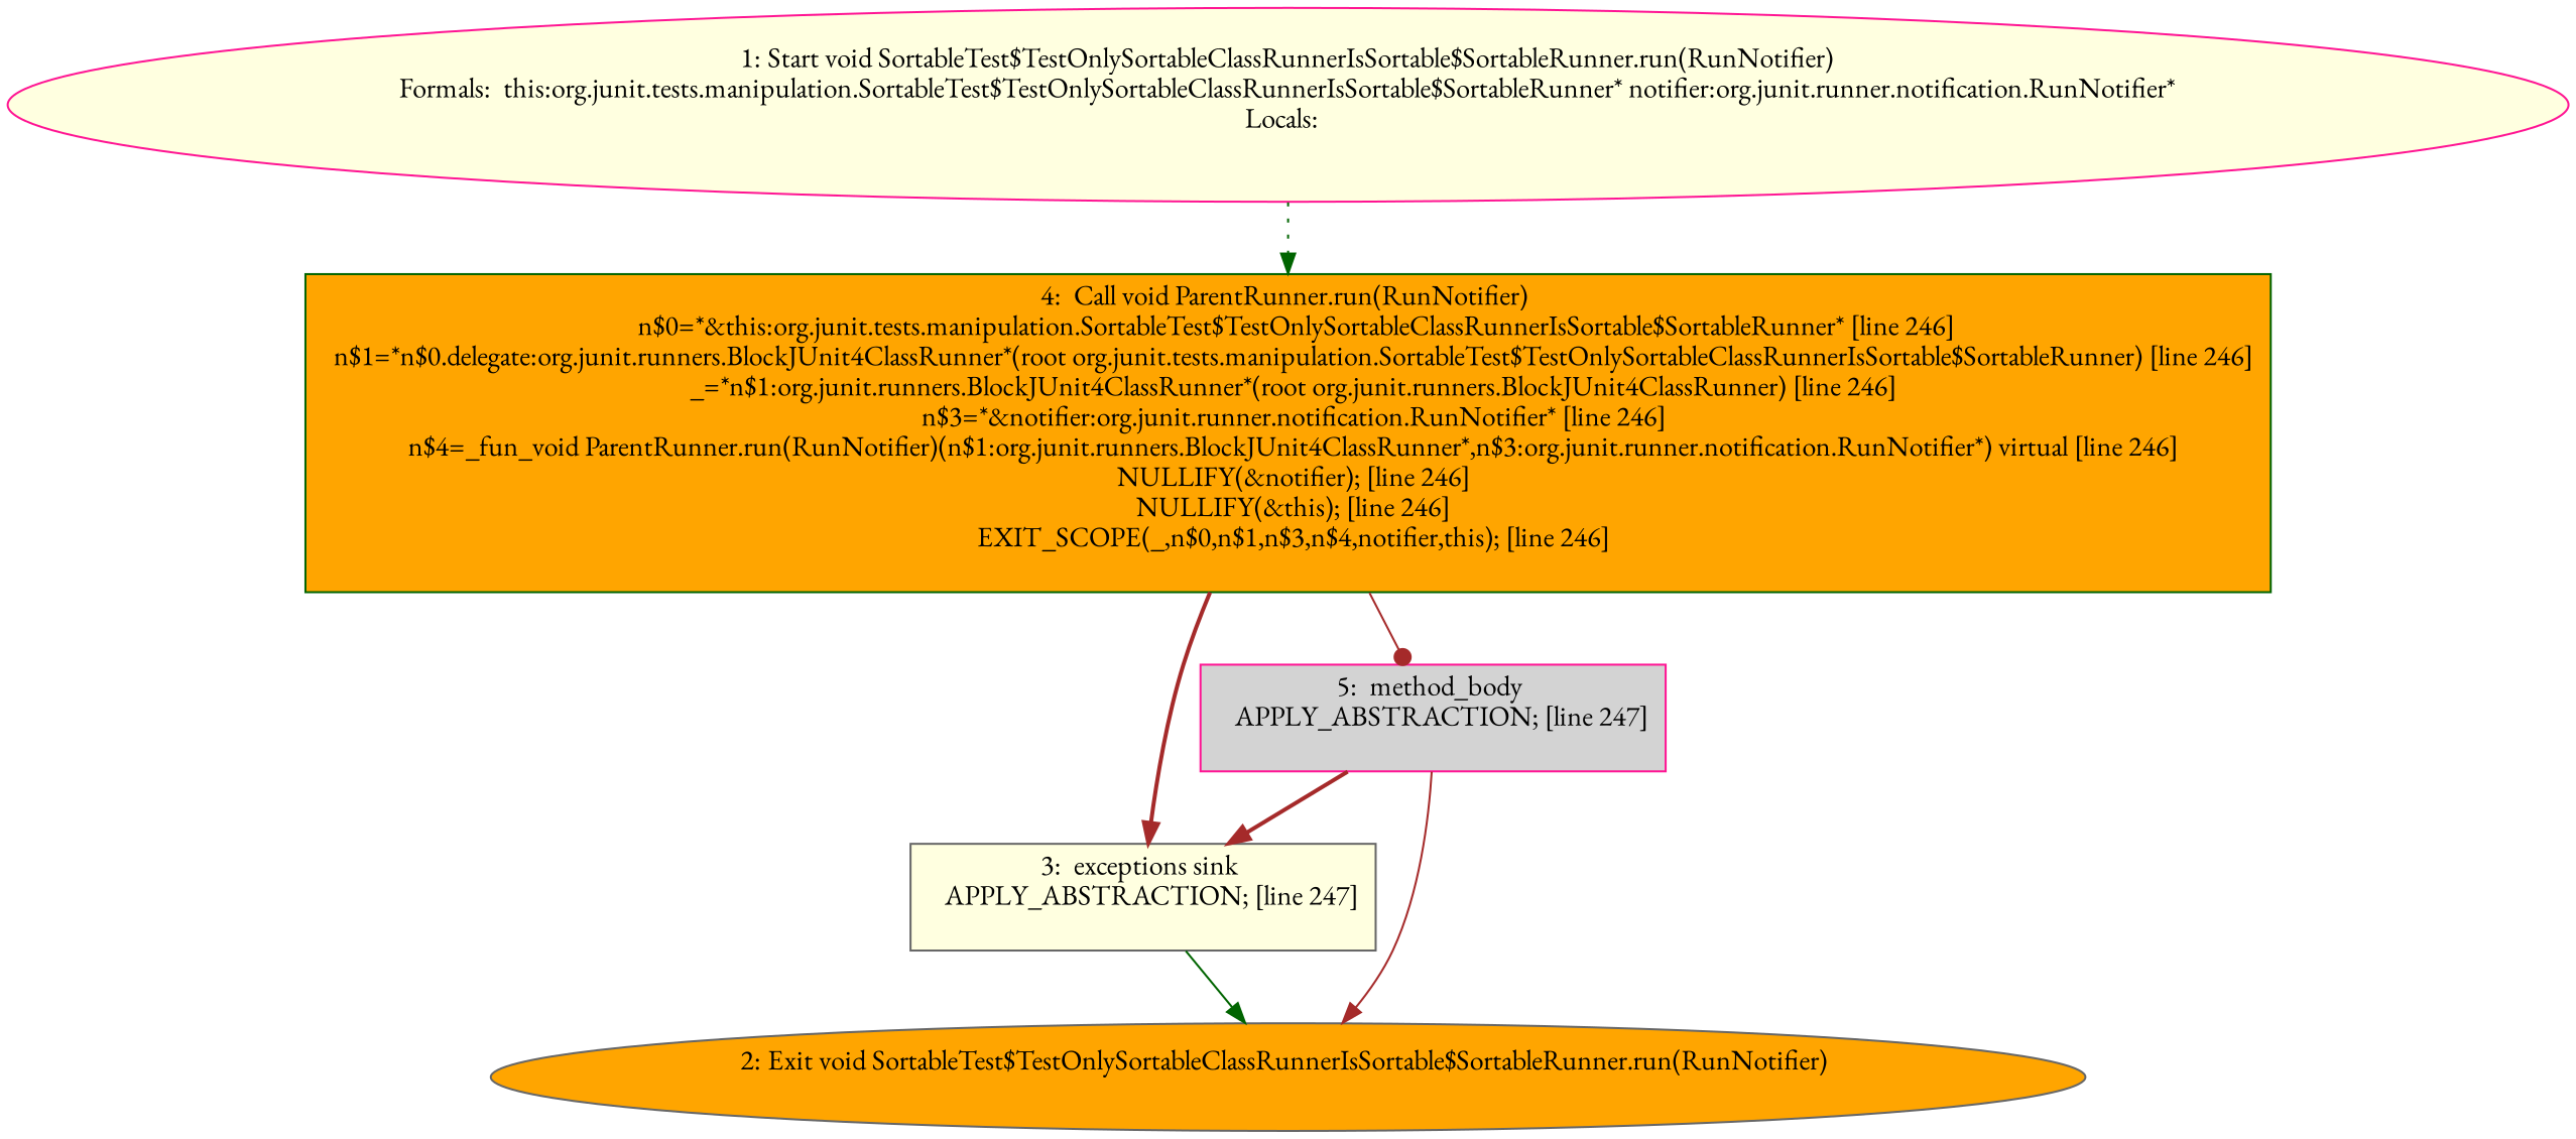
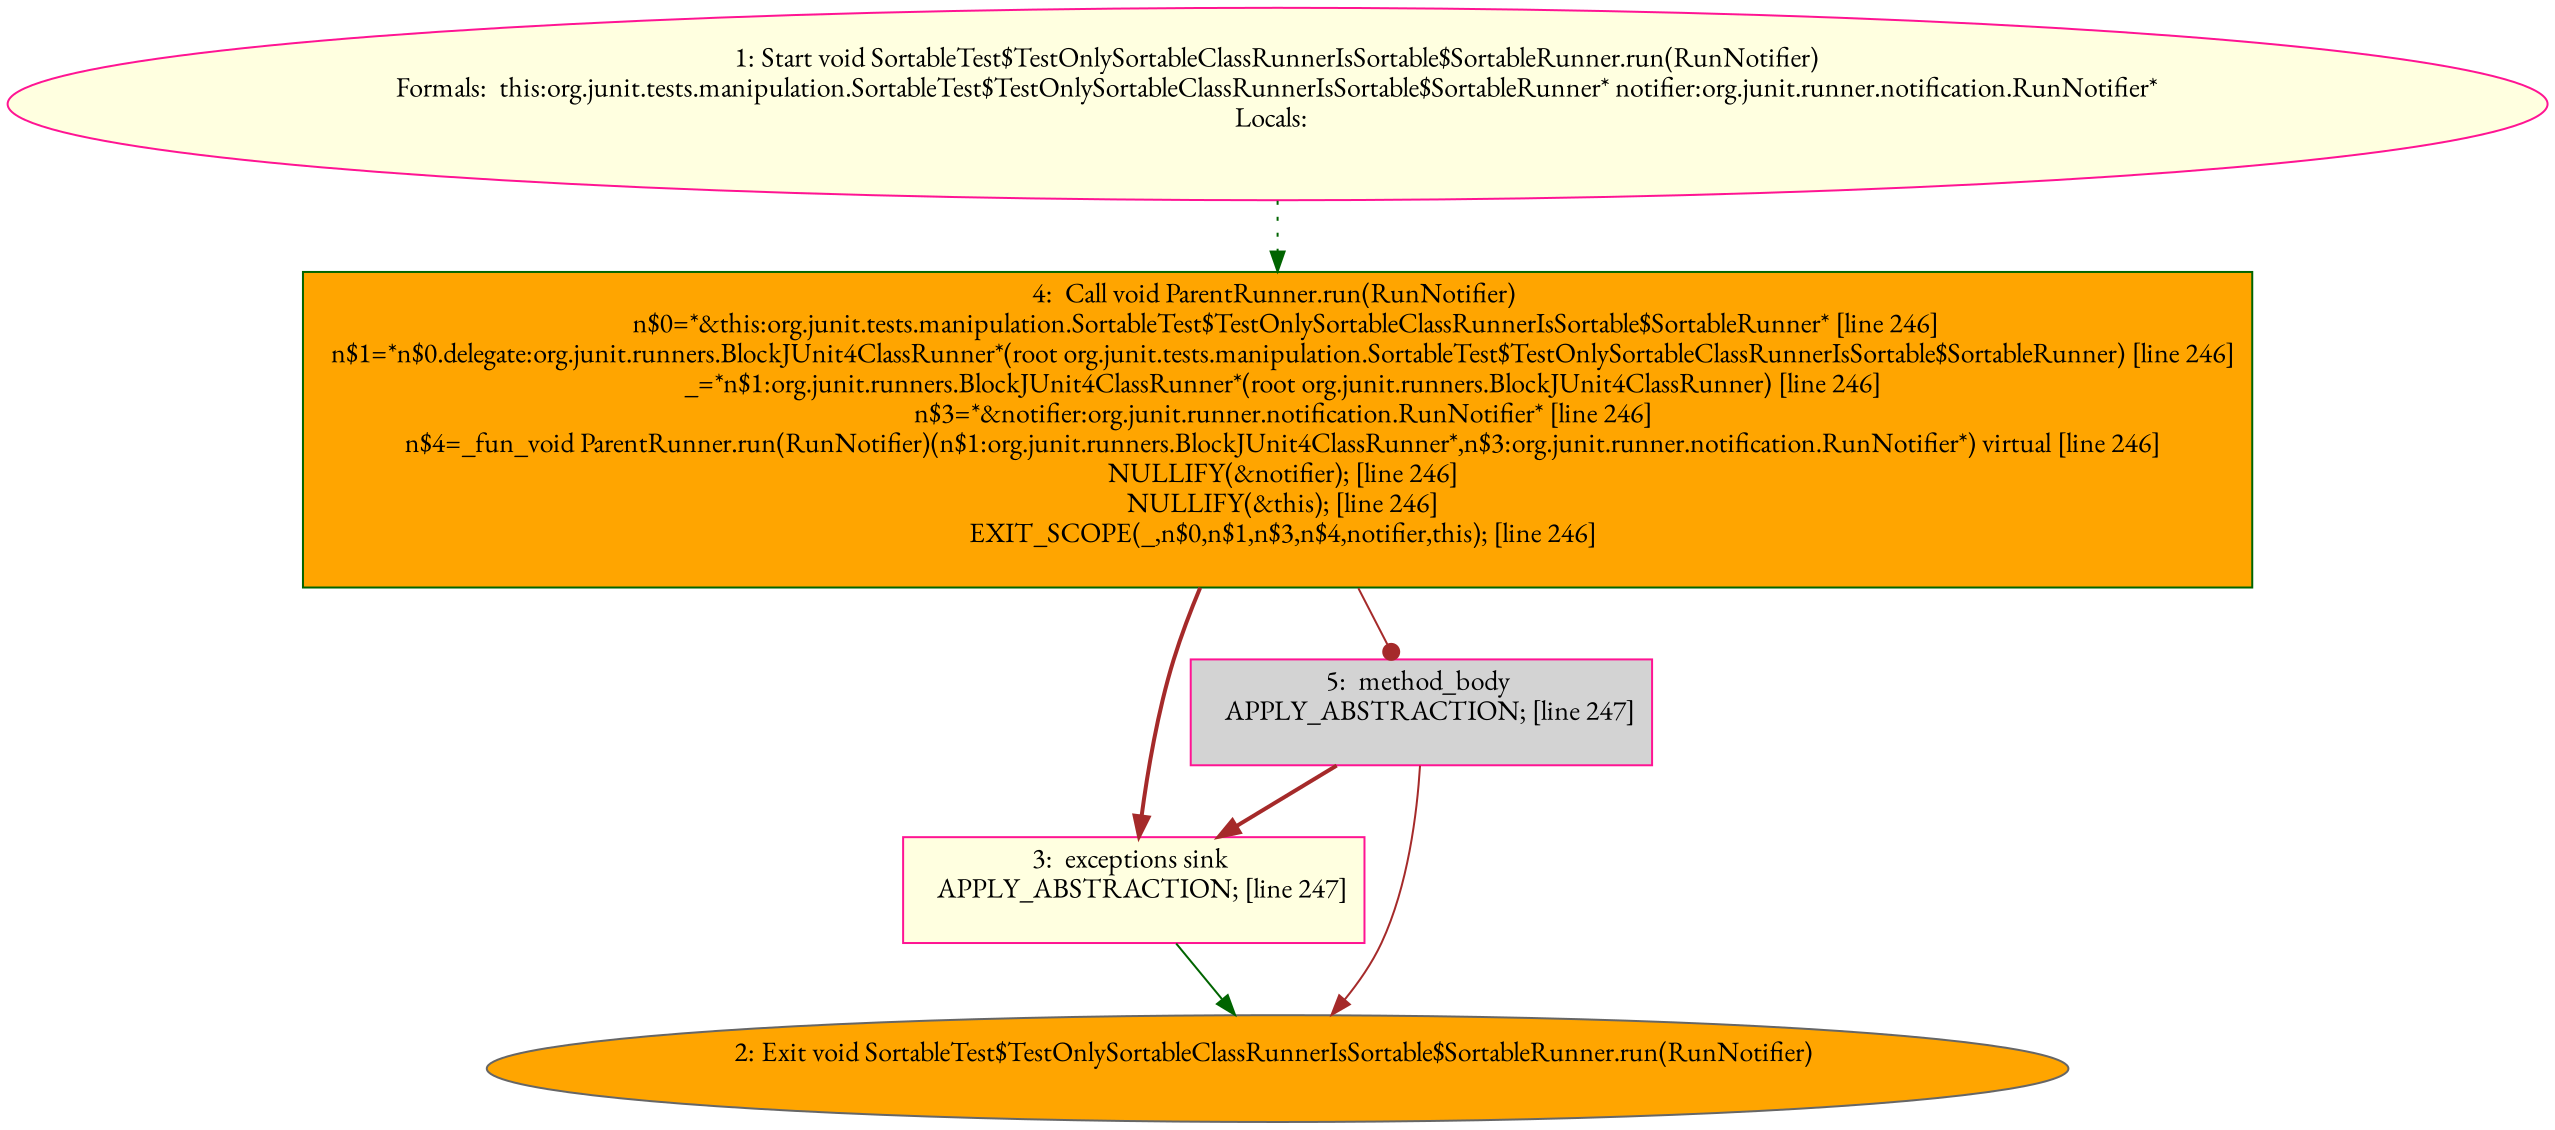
  digraph {
    fontname="EB Garamond"
    node [color=deeppink style=filled fillcolor=lightyellow fontname="EB Garamond" shape=box]
    edge [color=brown style=solid arrowhead=normal fontname="EB Garamond"]
    n1 [label="1: Start void SortableTest$TestOnlySortableClassRunnerIsSortable$SortableRunner.run(RunNotifier)\nFormals:  this:org.junit.tests.manipulation.SortableTest$TestOnlySortableClassRunnerIsSortable$SortableRunner* notifier:org.junit.runner.notification.RunNotifier*\nLocals:  \n  " shape=""]
    n2 [label="4:  Call void ParentRunner.run(RunNotifier) \n   n$0=*&this:org.junit.tests.manipulation.SortableTest$TestOnlySortableClassRunnerIsSortable$SortableRunner* [line 246]\n  n$1=*n$0.delegate:org.junit.runners.BlockJUnit4ClassRunner*(root org.junit.tests.manipulation.SortableTest$TestOnlySortableClassRunnerIsSortable$SortableRunner) [line 246]\n  _=*n$1:org.junit.runners.BlockJUnit4ClassRunner*(root org.junit.runners.BlockJUnit4ClassRunner) [line 246]\n  n$3=*&notifier:org.junit.runner.notification.RunNotifier* [line 246]\n  n$4=_fun_void ParentRunner.run(RunNotifier)(n$1:org.junit.runners.BlockJUnit4ClassRunner*,n$3:org.junit.runner.notification.RunNotifier*) virtual [line 246]\n  NULLIFY(&notifier); [line 246]\n  NULLIFY(&this); [line 246]\n  EXIT_SCOPE(_,n$0,n$1,n$3,n$4,notifier,this); [line 246]\n " fillcolor=orange color=darkgreen]
-   n3 [label="3:  exceptions sink \n   APPLY_ABSTRACTION; [line 247]\n " color=gray40]
+   n3 [label="3:  exceptions sink \n   APPLY_ABSTRACTION; [line 247]\n "]
    n4 [label="5:  method_body \n   APPLY_ABSTRACTION; [line 247]\n " fillcolor=lightgrey]
    n5 [color=gray40 label="2: Exit void SortableTest$TestOnlySortableClassRunnerIsSortable$SortableRunner.run(RunNotifier) \n  " fillcolor=orange shape=""]
    n1 -> n2 [color=darkgreen style=dotted]
    n2 -> n3 [style=bold]
    n2 -> n4 [arrowhead=dot]
    n3 -> n5 [color=darkgreen]
    n4 -> n3 [style=bold]
    n4 -> n5
  }
